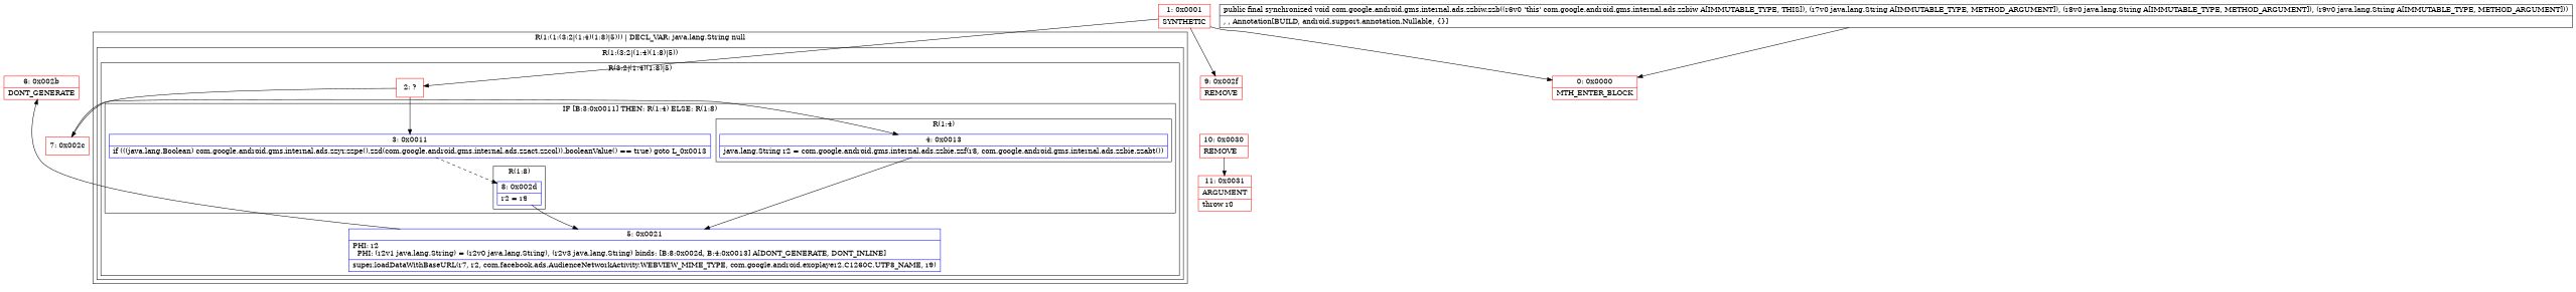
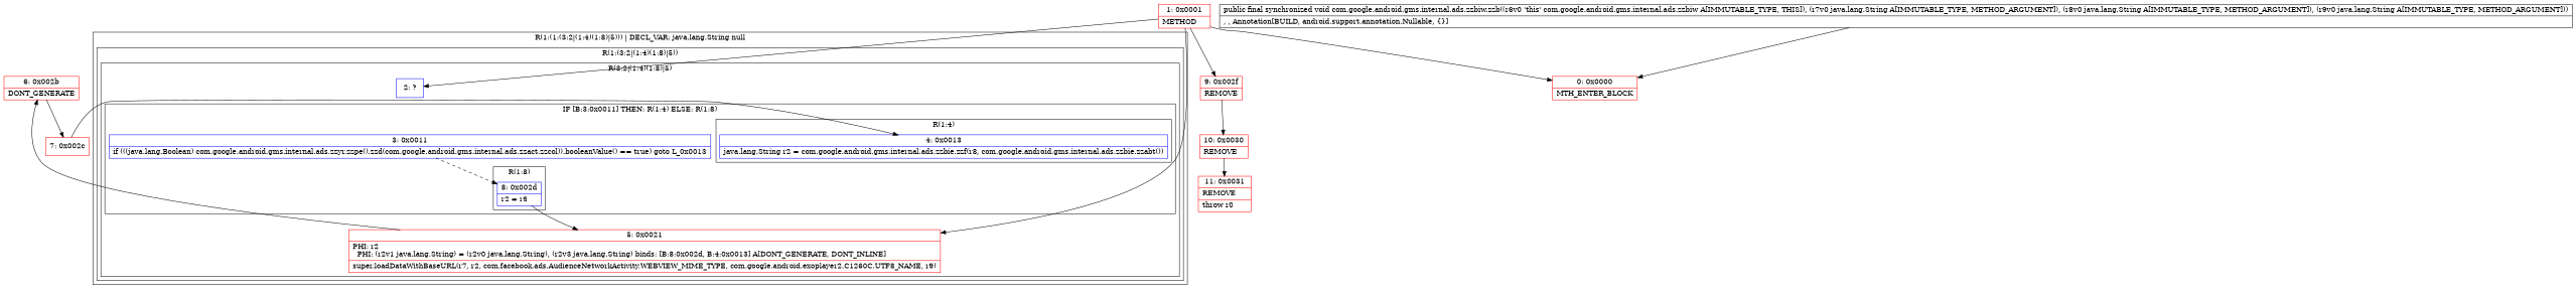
  digraph {
    node [color=red shape=record]
    n1 [color=blue label="{4\:\ 0x0013|java.lang.String r2 = com.google.android.gms.internal.ads.zzbie.zzf(r8, com.google.android.gms.internal.ads.zzbie.zzabt())\l}"]
    n2 [color=blue label="{8\:\ 0x002d|r2 = r9\l}"]
    n3 [color=blue label="{3\:\ 0x0011|if (((java.lang.Boolean) com.google.android.gms.internal.ads.zzyr.zzpe().zzd(com.google.android.gms.internal.ads.zzact.zzcol)).booleanValue() == true) goto L_0x0013\l}"]
-   n4 [label="{2\:\ ?}"]
-   n5 [color=blue label="{5\:\ 0x0021|PHI: r2 \l  PHI: (r2v1 java.lang.String) = (r2v0 java.lang.String), (r2v3 java.lang.String) binds: [B:8:0x002d, B:4:0x0013] A[DONT_GENERATE, DONT_INLINE]\l|super.loadDataWithBaseURL(r7, r2, com.facebook.ads.AudienceNetworkActivity.WEBVIEW_MIME_TYPE, com.google.android.exoplayer2.C1260C.UTF8_NAME, r9)\l}"]
+   n4 [color=blue label="{2\:\ ?}"]
+   n5 [label="{5\:\ 0x0021|PHI: r2 \l  PHI: (r2v1 java.lang.String) = (r2v0 java.lang.String), (r2v3 java.lang.String) binds: [B:8:0x002d, B:4:0x0013] A[DONT_GENERATE, DONT_INLINE]\l|super.loadDataWithBaseURL(r7, r2, com.facebook.ads.AudienceNetworkActivity.WEBVIEW_MIME_TYPE, com.google.android.exoplayer2.C1260C.UTF8_NAME, r9)\l}"]
    n6 [label="{6\:\ 0x002b|DONT_GENERATE\l}"]
    n7 [label="{7\:\ 0x002c}"]
    n8 [label="{0\:\ 0x0000|MTH_ENTER_BLOCK\l}"]
-   n9 [label="{1\:\ 0x0001|SYNTHETIC\l}"]
+   n9 [label="{1\:\ 0x0001|METHOD\l}"]
    n10 [label="{9\:\ 0x002f|REMOVE\l}"]
    n11 [label="{10\:\ 0x0030|REMOVE\l}"]
-   n12 [label="{11\:\ 0x0031|ARGUMENT\l|throw r0\l}"]
+   n12 [label="{11\:\ 0x0031|REMOVE\l|throw r0\l}"]
    n13 [label="{public final synchronized void com.google.android.gms.internal.ads.zzbiw.zzb((r6v0 'this' com.google.android.gms.internal.ads.zzbiw A[IMMUTABLE_TYPE, THIS]), (r7v0 java.lang.String A[IMMUTABLE_TYPE, METHOD_ARGUMENT]), (r8v0 java.lang.String A[IMMUTABLE_TYPE, METHOD_ARGUMENT]), (r9v0 java.lang.String A[IMMUTABLE_TYPE, METHOD_ARGUMENT]))  | , , Annotation[BUILD, android.support.annotation.Nullable, \{\}]\l}" color=""]
    subgraph cluster_1 {
      label="R(1:(1:(3:2|(1:4)(1:8)|5))) | DECL_VAR: java.lang.String null\l"
      subgraph cluster_2 {
        label="R(1:(3:2|(1:4)(1:8)|5))"
        subgraph cluster_3 {
          label="R(3:2|(1:4)(1:8)|5)"
          n4
          n5
          subgraph cluster_4 {
            label="IF [B:3:0x0011] THEN: R(1:4) ELSE: R(1:8)"
            n3
            subgraph cluster_5 {
              label="R(1:4)"
              n1
            }
            subgraph cluster_6 {
              label="R(1:8)"
              n2
            }
          }
        }
      }
    }
-   n1 -> n5
+   n9 -> n5
    n2 -> n5
    n3 -> n2 [style=dashed]
-   n4 -> n3
    n5 -> n6
-   n4 -> n7
+   n6 -> n7
    n7 -> n1
    n9 -> n4
    n9 -> n8
    n9 -> n10
+   n10 -> n11
    n11 -> n12
    n13 -> n8
  }
